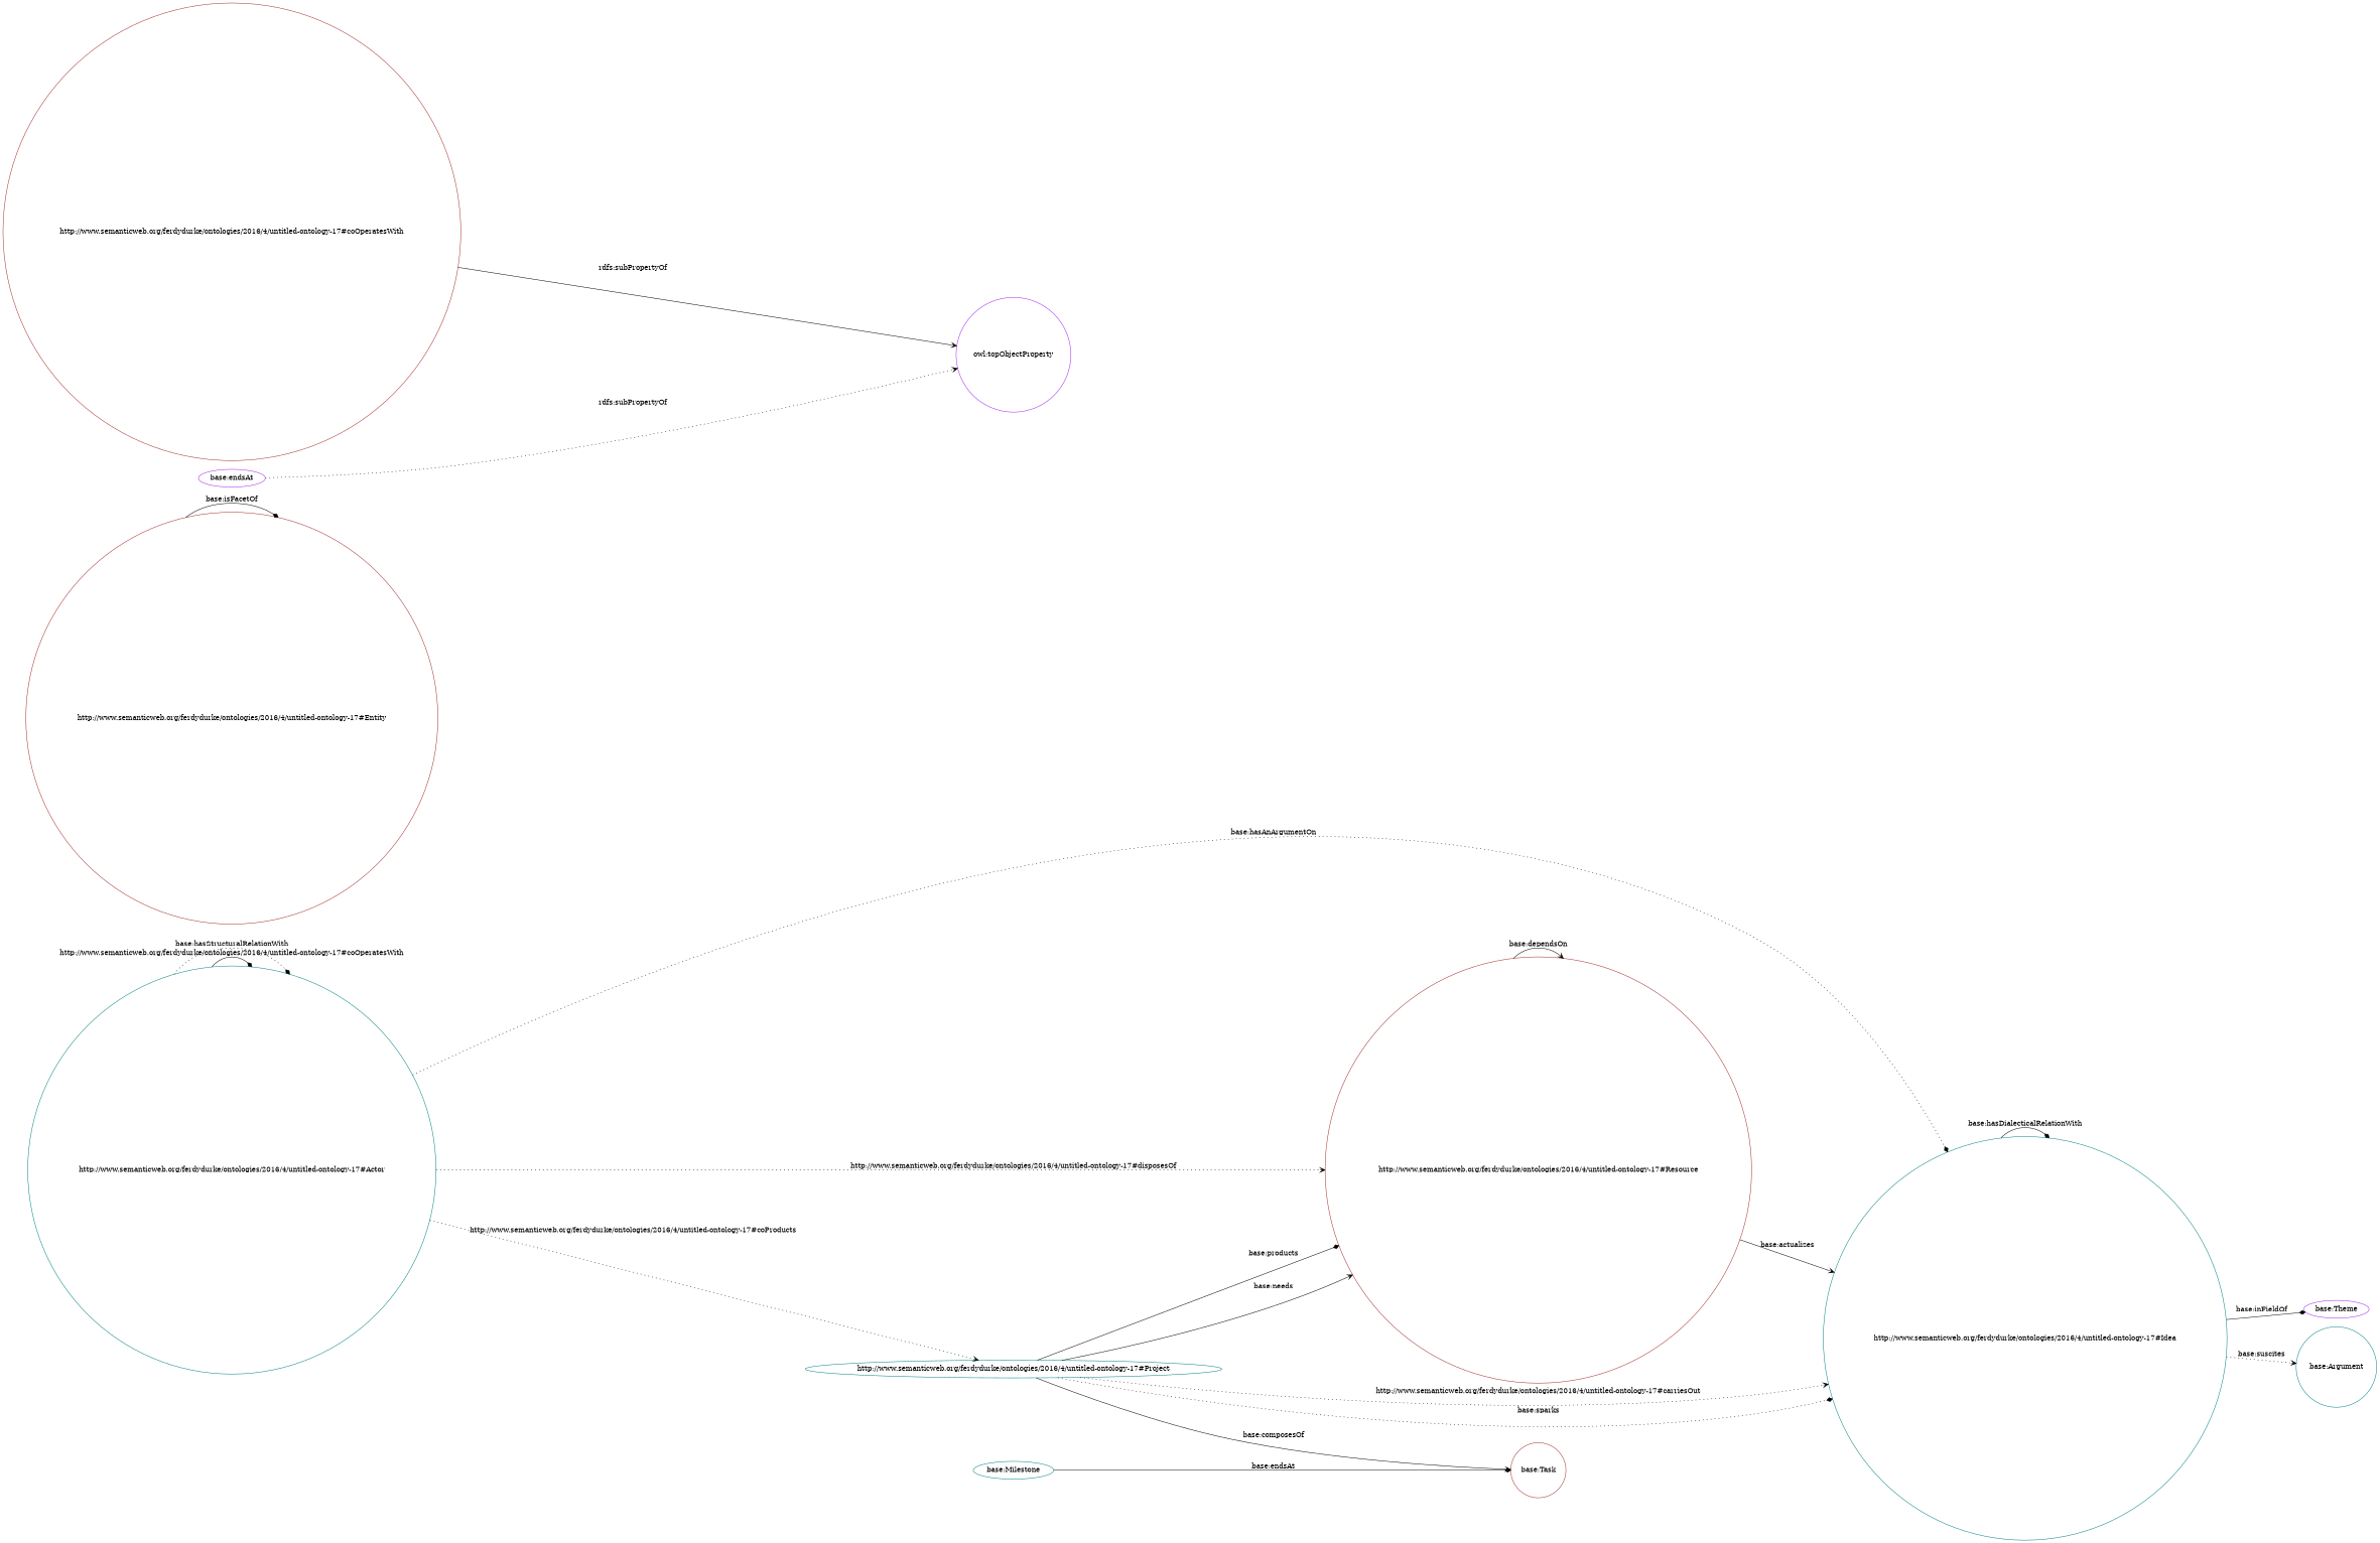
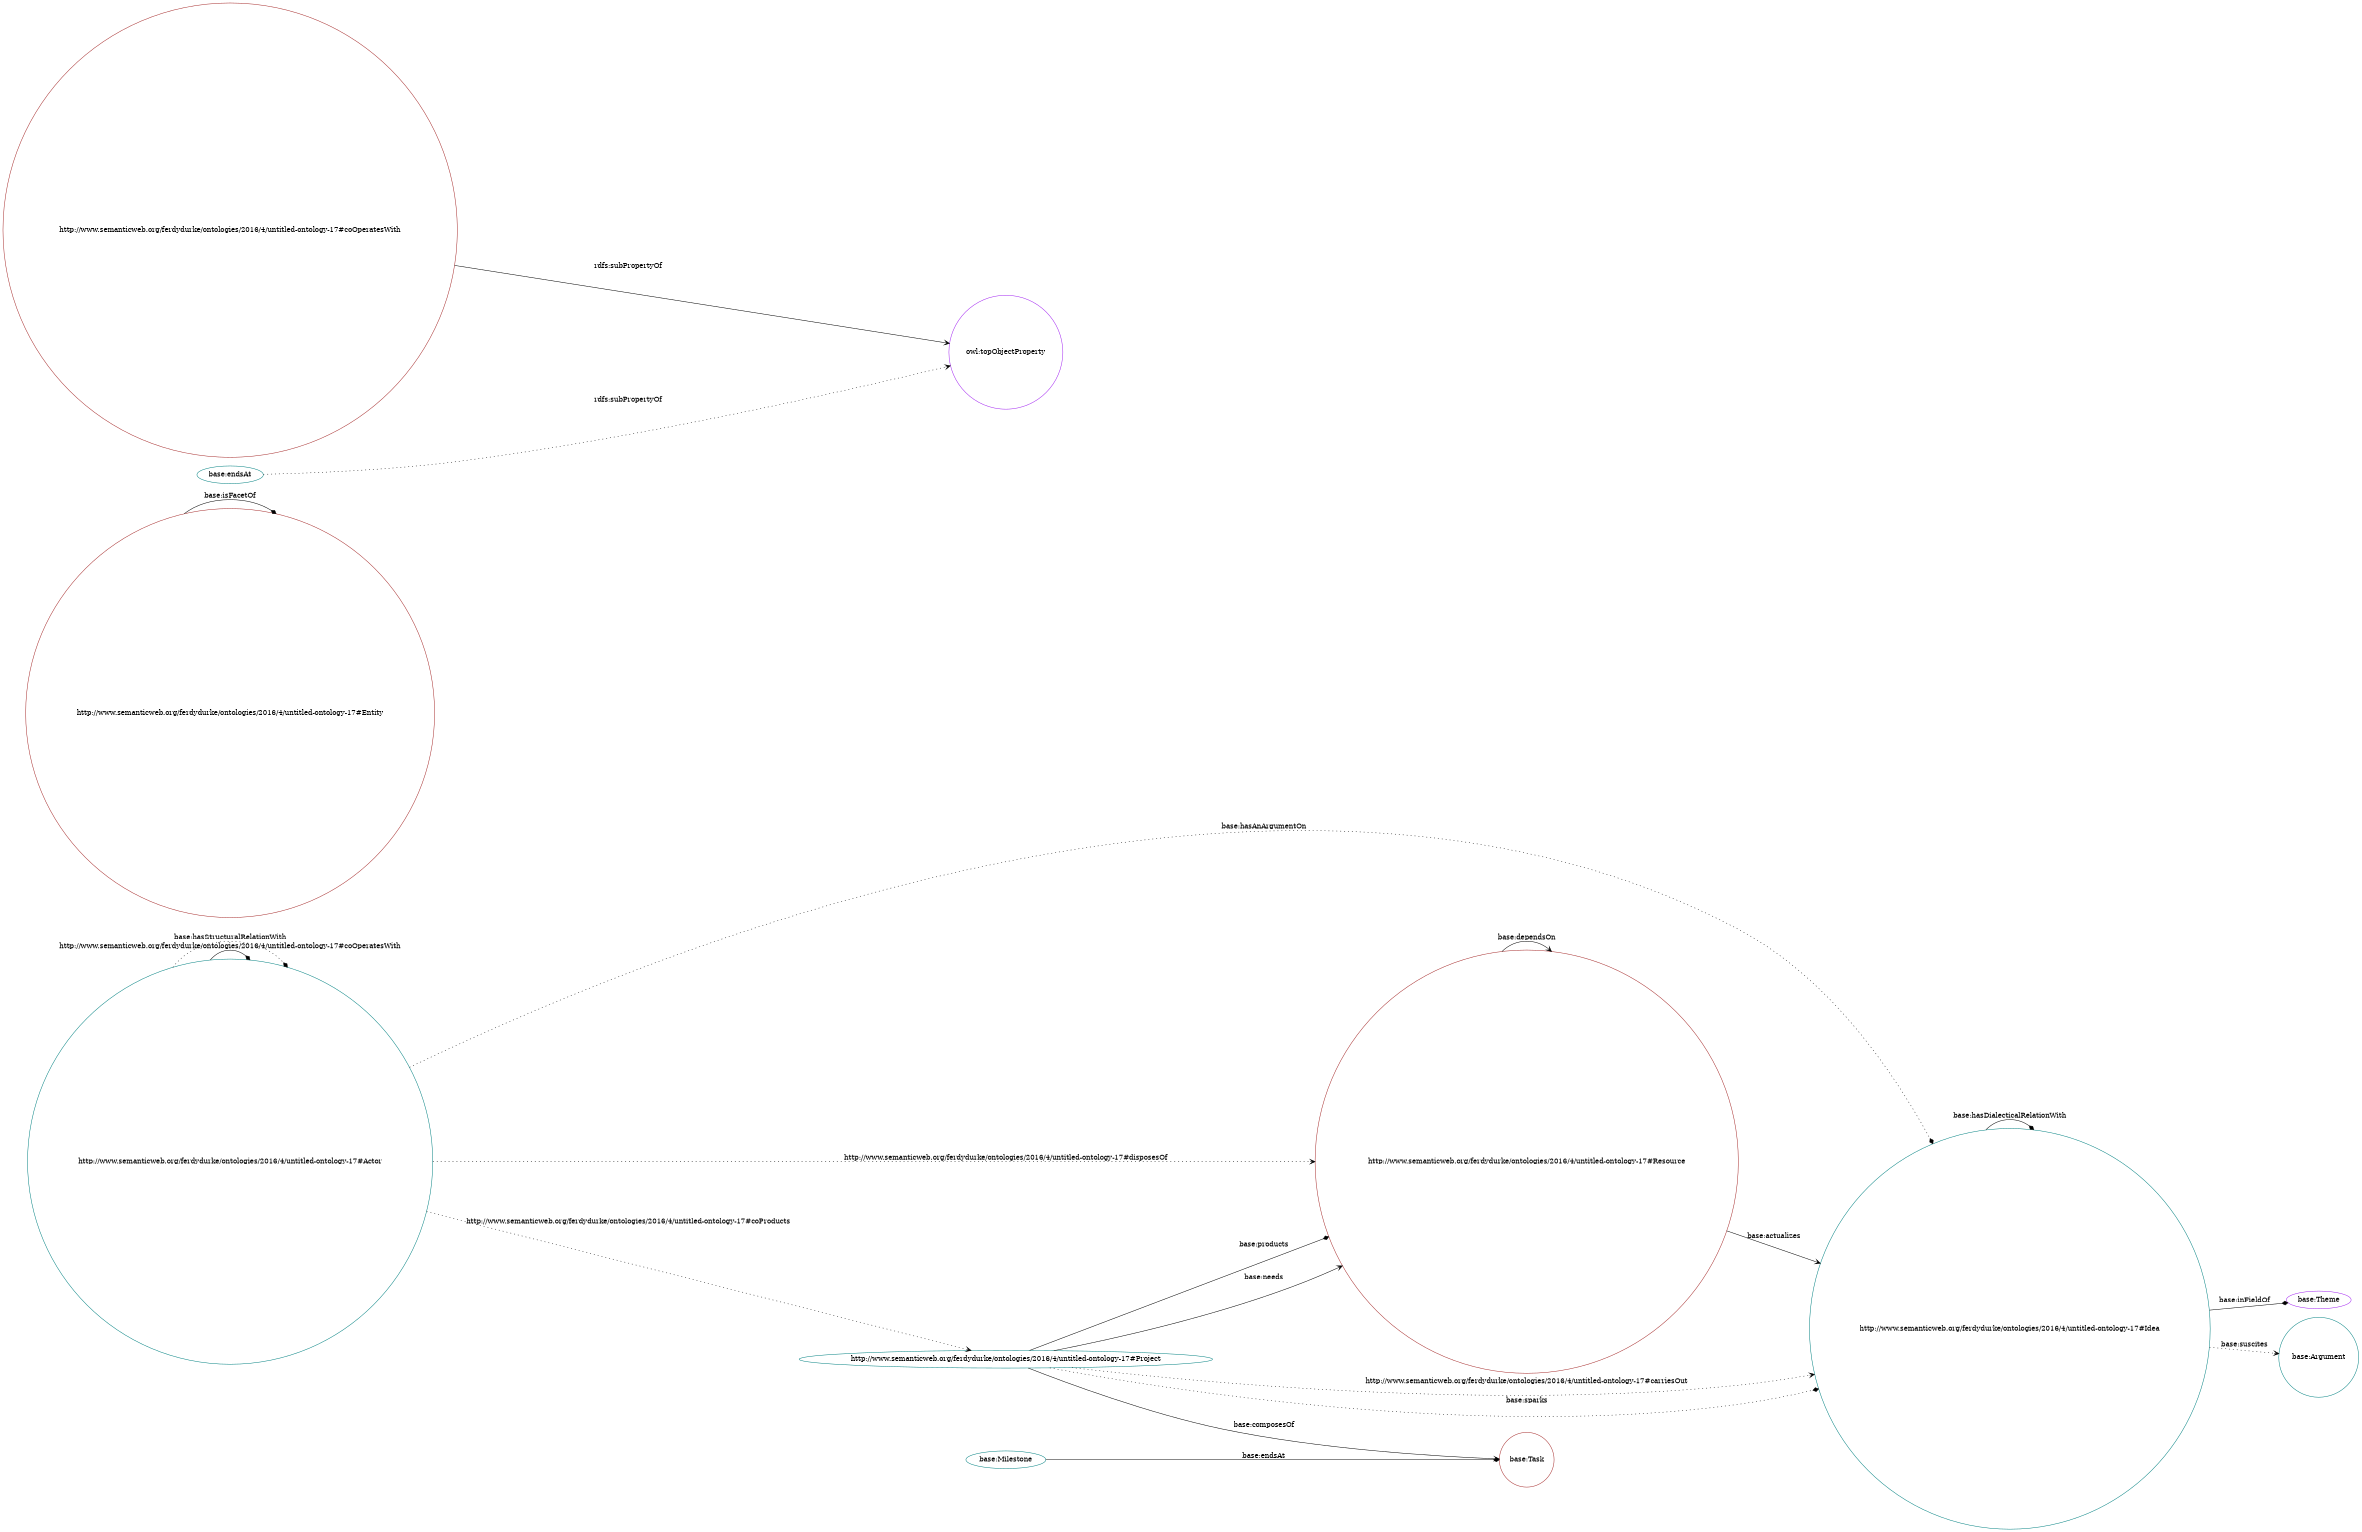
  digraph {
    rankdir=LR
    node [color=teal shape=circle]
    edge [arrowhead=vee style=solid]
    "http://www.semanticweb.org/ferdydurke/ontologies/2016/4/untitled-ontology-17#Idea"
    "base:Theme" [color=purple shape=ellipse]
    "base:Argument"
    "http://www.semanticweb.org/ferdydurke/ontologies/2016/4/untitled-ontology-17#Entity" [color=brown]
    "http://www.semanticweb.org/ferdydurke/ontologies/2016/4/untitled-ontology-17#Resource" [color=brown]
    "base:Task" [color=brown]
    "base:Milestone" [shape=ellipse]
    "http://www.semanticweb.org/ferdydurke/ontologies/2016/4/untitled-ontology-17#Actor"
    "http://www.semanticweb.org/ferdydurke/ontologies/2016/4/untitled-ontology-17#Project" [shape=ellipse]
    "http://www.semanticweb.org/ferdydurke/ontologies/2016/4/untitled-ontology-17#coOperatesWith" [color=brown]
    "owl:topObjectProperty" [color=purple]
-   "base:endsAt" [color=purple shape=ellipse]
+   "base:endsAt" [shape=ellipse]
    "http://www.semanticweb.org/ferdydurke/ontologies/2016/4/untitled-ontology-17#Idea" -> "http://www.semanticweb.org/ferdydurke/ontologies/2016/4/untitled-ontology-17#Idea" [arrowhead=diamond label="base:hasDialecticalRelationWith"]
    "http://www.semanticweb.org/ferdydurke/ontologies/2016/4/untitled-ontology-17#Idea" -> "base:Theme" [arrowhead=diamond label="base:inFieldOf"]
    "http://www.semanticweb.org/ferdydurke/ontologies/2016/4/untitled-ontology-17#Idea" -> "base:Argument" [label="base:suscites" style=dotted]
    "http://www.semanticweb.org/ferdydurke/ontologies/2016/4/untitled-ontology-17#Entity" -> "http://www.semanticweb.org/ferdydurke/ontologies/2016/4/untitled-ontology-17#Entity" [arrowhead=diamond label="base:isFacetOf"]
    "http://www.semanticweb.org/ferdydurke/ontologies/2016/4/untitled-ontology-17#Resource" -> "http://www.semanticweb.org/ferdydurke/ontologies/2016/4/untitled-ontology-17#Idea" [label="base:actualizes"]
    "http://www.semanticweb.org/ferdydurke/ontologies/2016/4/untitled-ontology-17#Resource" -> "http://www.semanticweb.org/ferdydurke/ontologies/2016/4/untitled-ontology-17#Resource" [label="base:dependsOn"]
    "base:Milestone" -> "base:Task" [arrowhead=diamond label="base:endsAt"]
    "http://www.semanticweb.org/ferdydurke/ontologies/2016/4/untitled-ontology-17#Actor" -> "http://www.semanticweb.org/ferdydurke/ontologies/2016/4/untitled-ontology-17#Idea" [arrowhead=diamond label="base:hasAnArgumentOn" style=dotted]
    "http://www.semanticweb.org/ferdydurke/ontologies/2016/4/untitled-ontology-17#Actor" -> "http://www.semanticweb.org/ferdydurke/ontologies/2016/4/untitled-ontology-17#Resource" [label="http://www.semanticweb.org/ferdydurke/ontologies/2016/4/untitled-ontology-17#disposesOf" style=dotted]
    "http://www.semanticweb.org/ferdydurke/ontologies/2016/4/untitled-ontology-17#Actor" -> "http://www.semanticweb.org/ferdydurke/ontologies/2016/4/untitled-ontology-17#Actor" [arrowhead=diamond label="http://www.semanticweb.org/ferdydurke/ontologies/2016/4/untitled-ontology-17#coOperatesWith"]
    "http://www.semanticweb.org/ferdydurke/ontologies/2016/4/untitled-ontology-17#Actor" -> "http://www.semanticweb.org/ferdydurke/ontologies/2016/4/untitled-ontology-17#Actor" [arrowhead=diamond label="base:hasStructuralRelationWith" style=dotted]
    "http://www.semanticweb.org/ferdydurke/ontologies/2016/4/untitled-ontology-17#Actor" -> "http://www.semanticweb.org/ferdydurke/ontologies/2016/4/untitled-ontology-17#Project" [label="http://www.semanticweb.org/ferdydurke/ontologies/2016/4/untitled-ontology-17#coProducts" style=dotted]
    "http://www.semanticweb.org/ferdydurke/ontologies/2016/4/untitled-ontology-17#Project" -> "http://www.semanticweb.org/ferdydurke/ontologies/2016/4/untitled-ontology-17#Idea" [label="http://www.semanticweb.org/ferdydurke/ontologies/2016/4/untitled-ontology-17#carriesOut" style=dotted]
    "http://www.semanticweb.org/ferdydurke/ontologies/2016/4/untitled-ontology-17#Project" -> "http://www.semanticweb.org/ferdydurke/ontologies/2016/4/untitled-ontology-17#Idea" [arrowhead=diamond label="base:sparks" style=dotted]
    "http://www.semanticweb.org/ferdydurke/ontologies/2016/4/untitled-ontology-17#Project" -> "http://www.semanticweb.org/ferdydurke/ontologies/2016/4/untitled-ontology-17#Resource" [arrowhead=diamond label="base:products"]
    "http://www.semanticweb.org/ferdydurke/ontologies/2016/4/untitled-ontology-17#Project" -> "http://www.semanticweb.org/ferdydurke/ontologies/2016/4/untitled-ontology-17#Resource" [label="base:needs"]
    "http://www.semanticweb.org/ferdydurke/ontologies/2016/4/untitled-ontology-17#Project" -> "base:Task" [label="base:composesOf"]
    "http://www.semanticweb.org/ferdydurke/ontologies/2016/4/untitled-ontology-17#coOperatesWith" -> "owl:topObjectProperty" [label="rdfs:subPropertyOf"]
    "base:endsAt" -> "owl:topObjectProperty" [label="rdfs:subPropertyOf" style=dotted]
  }
